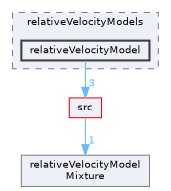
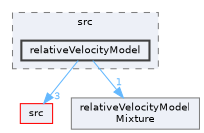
  digraph {
    compound=true
    node [fillcolor="#edf0f7" fontname=Helvetica fontsize=10 shape=box style=filled]
    edge [color=steelblue1 fontcolor=steelblue1 fontname=Helvetica fontsize=10 labeldistance=1.5 labelfontname=Helvetica labelfontsize=10]
    n1 [color=grey25 height=0.2 label=relativeVelocityModel style="filled,bold" width=0.4]
    n2 [color=red height=0.2 label=src width=0.4]
    n3 [color=grey50 height=0.2 label="relativeVelocityModel\lMixture" width=0.4]
    subgraph cluster_1 {
      bgcolor="#edf0f7"
      fontname=Helvetica
      fontsize=10
-     label=relativeVelocityModels
+     label=src
      pencolor=grey50
      style="filled,dashed"
      n1
    }
    n1 -> n2 [headlabel=3]
-   n2 -> n3 [headlabel=1]
+   n1 -> n3 [headlabel=1]
  }
